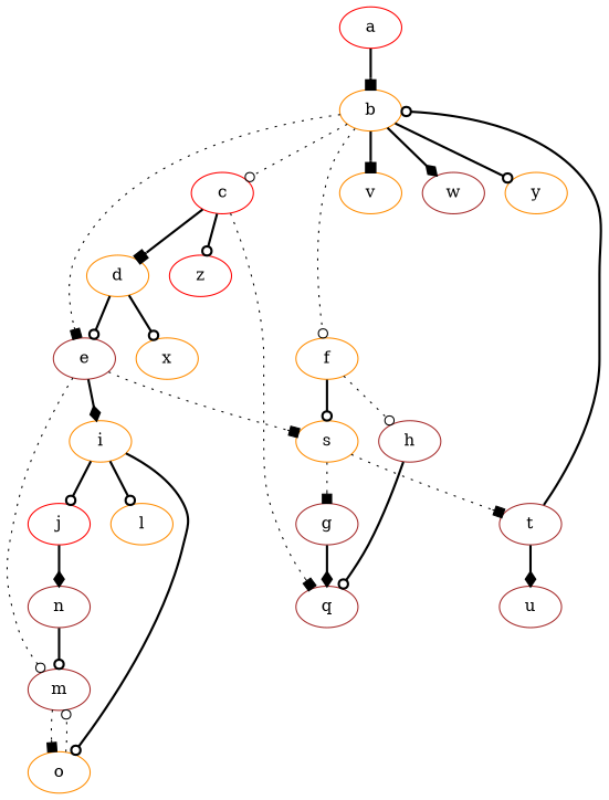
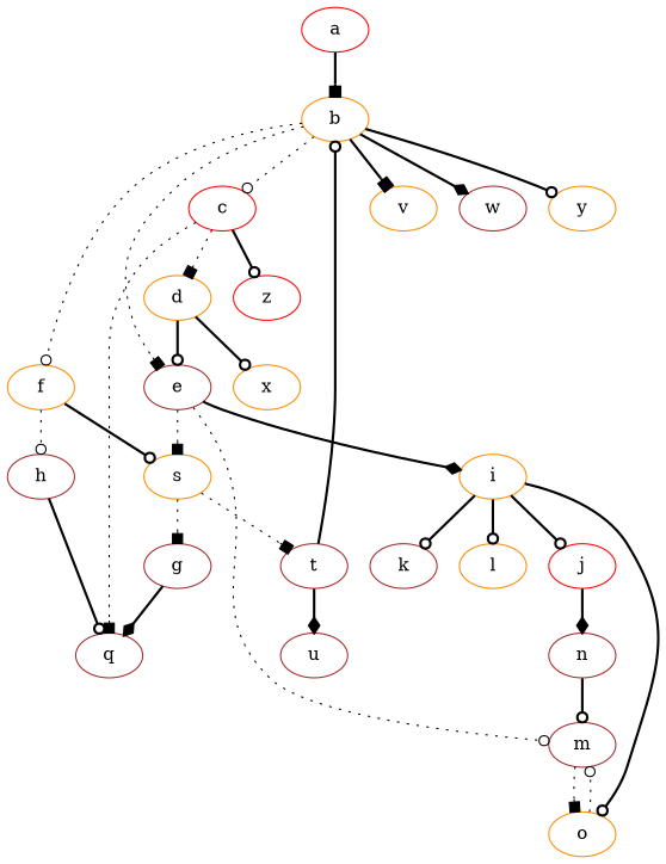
  digraph {
    node [color=darkorange]
    edge [arrowhead=odot dir=forward style=bold]
    a [color=red]
    b
    c [color=red]
    e [color=brown]
    f
    v
    w [color=brown]
    y
    d
    q [color=brown]
    z [color=red]
    s
    i
    m [color=brown]
    h [color=brown]
    t [color=brown]
    u [color=brown]
    x
    g [color=brown]
    j [color=red]
+   k [color=brown]
    l
    o
    n [color=brown]
    a -> b [arrowhead=box]
    b -> c [style=dotted]
    b -> e [arrowhead=box style=dotted]
    b -> f [style=dotted]
    b -> v [arrowhead=box]
    b -> w [arrowhead=diamond]
    b -> y
-   c -> d [arrowhead=box]
+   c -> d [arrowhead=box style=dotted]
    c -> q [arrowhead=box style=dotted]
    c -> z
    e -> s [arrowhead=box style=dotted]
    e -> i [arrowhead=diamond]
    e -> m [style=dotted]
    f -> s
    f -> h [style=dotted]
    d -> e
    d -> x
    s -> t [arrowhead=box style=dotted]
    s -> g [arrowhead=box style=dotted]
    i -> j
+   i -> k
    i -> l
    i -> o
    m -> o [arrowhead=box style=dotted]
    h -> q
    t -> b
    t -> u [arrowhead=diamond]
    g -> q [arrowhead=diamond]
    j -> n [arrowhead=diamond]
    o -> m [style=dotted]
    n -> m
  }
